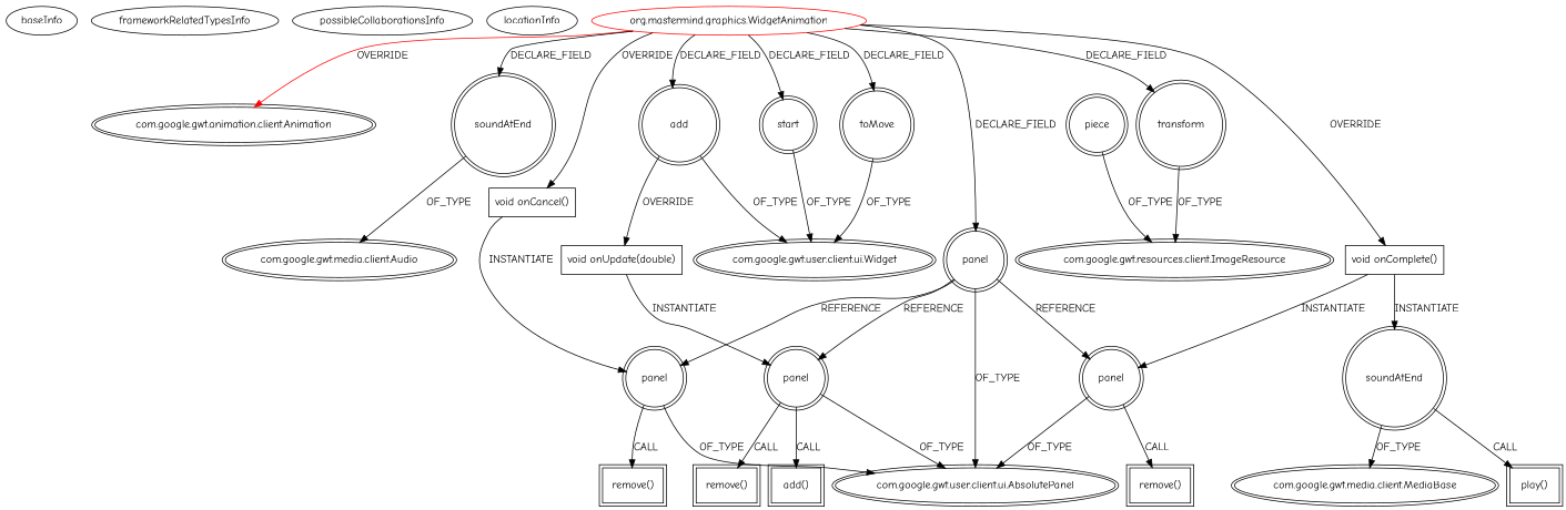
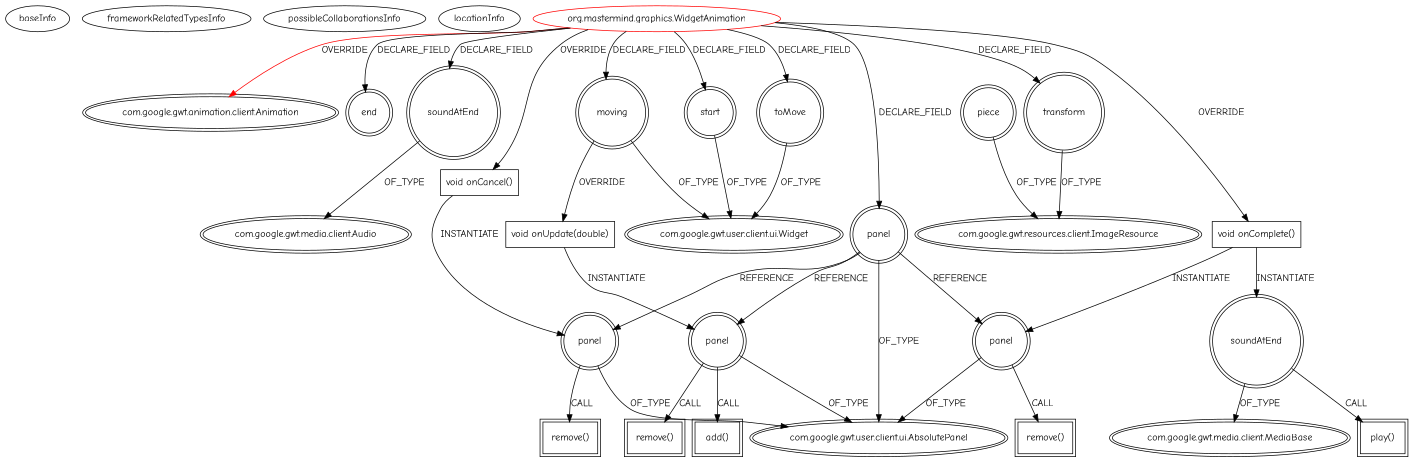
  digraph {
    fontname="Comic Neue"
    node [fontname="Comic Neue" isFrameworkType=true vertexType=FIELD_DECLARATION peripheries=2 shape=circle]
    edge [fontname="Comic Neue"]
    baseInfo [category=extension_graph graphId=27 isAnonymous=false possibleRelation=false isFrameworkType="" vertexType="" peripheries="" shape=""]
    frameworkRelatedTypesInfo [0="com.google.gwt.animation.client.Animation" isFrameworkType="" vertexType="" peripheries="" shape=""]
    possibleCollaborationsInfo [isFrameworkType="" vertexType="" peripheries="" shape=""]
    locationInfo [contextSignature=WidgetAnimation filePath="/Archerw-mastermind/mastermind-master/nyu-smg-mastermind/src/org/mastermind/graphics/WidgetAnimation.java" graphId=27 projectName="Archerw-mastermind" isFrameworkType="" vertexType="" peripheries="" shape=""]
    n5 [color=red isFrameworkType=false label="org.mastermind.graphics.WidgetAnimation" vertexType=ROOT_CLIENT_CLASS_DECLARATION peripheries="" shape=""]
    n6 [label="com.google.gwt.animation.client.Animation" vertexType=FRAMEWORK_CLASS_TYPE shape=""]
-   n8 [label=add]
+   n7 [label=end]
+   n8 [label=moving]
    n9 [label=panel]
    n10 [label=soundAtEnd]
    n11 [label=start]
    n12 [label=toMove]
    n13 [label=transform]
    n14 [isFrameworkType=false label="void onCancel()" shape=box vertexType=OVERRIDING_METHOD_DECLARATION peripheries=""]
    n15 [isFrameworkType=false label="void onComplete()" shape=box vertexType=OVERRIDING_METHOD_DECLARATION peripheries=""]
    n16 [isFrameworkType=false label="void onUpdate(double)" shape=box vertexType=OVERRIDING_METHOD_DECLARATION peripheries=""]
    n17 [label="com.google.gwt.user.client.ui.Widget" vertexType=FRAMEWORK_CLASS_TYPE shape=""]
    n18 [label="com.google.gwt.user.client.ui.AbsolutePanel" vertexType=FRAMEWORK_CLASS_TYPE shape=""]
    n19 [label=panel vertexType=VARIABLE_EXPRESION]
    n20 [label=panel vertexType=VARIABLE_EXPRESION]
    n21 [label=panel vertexType=VARIABLE_EXPRESION]
    n22 [label=piece]
    n23 [label="com.google.gwt.resources.client.ImageResource" vertexType=FRAMEWORK_INTERFACE_TYPE shape=""]
    n24 [label="com.google.gwt.media.client.Audio" vertexType=FRAMEWORK_CLASS_TYPE shape=""]
    n25 [label=soundAtEnd vertexType=VARIABLE_EXPRESION]
    n26 [label="remove()" shape=box vertexType=INSIDE_CALL]
    n27 [label="add()" shape=box vertexType=INSIDE_CALL]
    n28 [label="remove()" shape=box vertexType=INSIDE_CALL]
    n29 [label="remove()" shape=box vertexType=INSIDE_CALL]
    n30 [label="com.google.gwt.media.client.MediaBase" vertexType=FRAMEWORK_CLASS_TYPE shape=""]
    n31 [label="play()" shape=box vertexType=INSIDE_CALL]
    n5 -> n6 [color=red label=OVERRIDE]
+   n5 -> n7 [label=DECLARE_FIELD]
    n5 -> n8 [label=DECLARE_FIELD]
    n5 -> n9 [label=DECLARE_FIELD]
    n5 -> n10 [label=DECLARE_FIELD]
    n5 -> n11 [label=DECLARE_FIELD]
    n5 -> n12 [label=DECLARE_FIELD]
    n5 -> n13 [label=DECLARE_FIELD]
    n5 -> n14 [label=OVERRIDE]
    n5 -> n15 [label=OVERRIDE]
    n8 -> n16 [label=OVERRIDE]
    n8 -> n17 [label=OF_TYPE]
    n9 -> n18 [label=OF_TYPE]
    n9 -> n19 [label=REFERENCE]
    n9 -> n20 [label=REFERENCE]
    n9 -> n21 [label=REFERENCE]
    n10 -> n24 [label=OF_TYPE]
    n11 -> n17 [label=OF_TYPE]
    n12 -> n17 [label=OF_TYPE]
    n13 -> n23 [label=OF_TYPE]
    n14 -> n20 [label=INSTANTIATE]
    n15 -> n21 [label=INSTANTIATE]
    n15 -> n25 [label=INSTANTIATE]
    n16 -> n19 [label=INSTANTIATE]
    n19 -> n18 [label=OF_TYPE]
    n19 -> n26 [label=CALL]
    n19 -> n27 [label=CALL]
    n20 -> n18 [label=OF_TYPE]
    n20 -> n28 [label=CALL]
    n21 -> n18 [label=OF_TYPE]
    n21 -> n29 [label=CALL]
    n22 -> n23 [label=OF_TYPE]
    n25 -> n30 [label=OF_TYPE]
    n25 -> n31 [label=CALL]
  }
